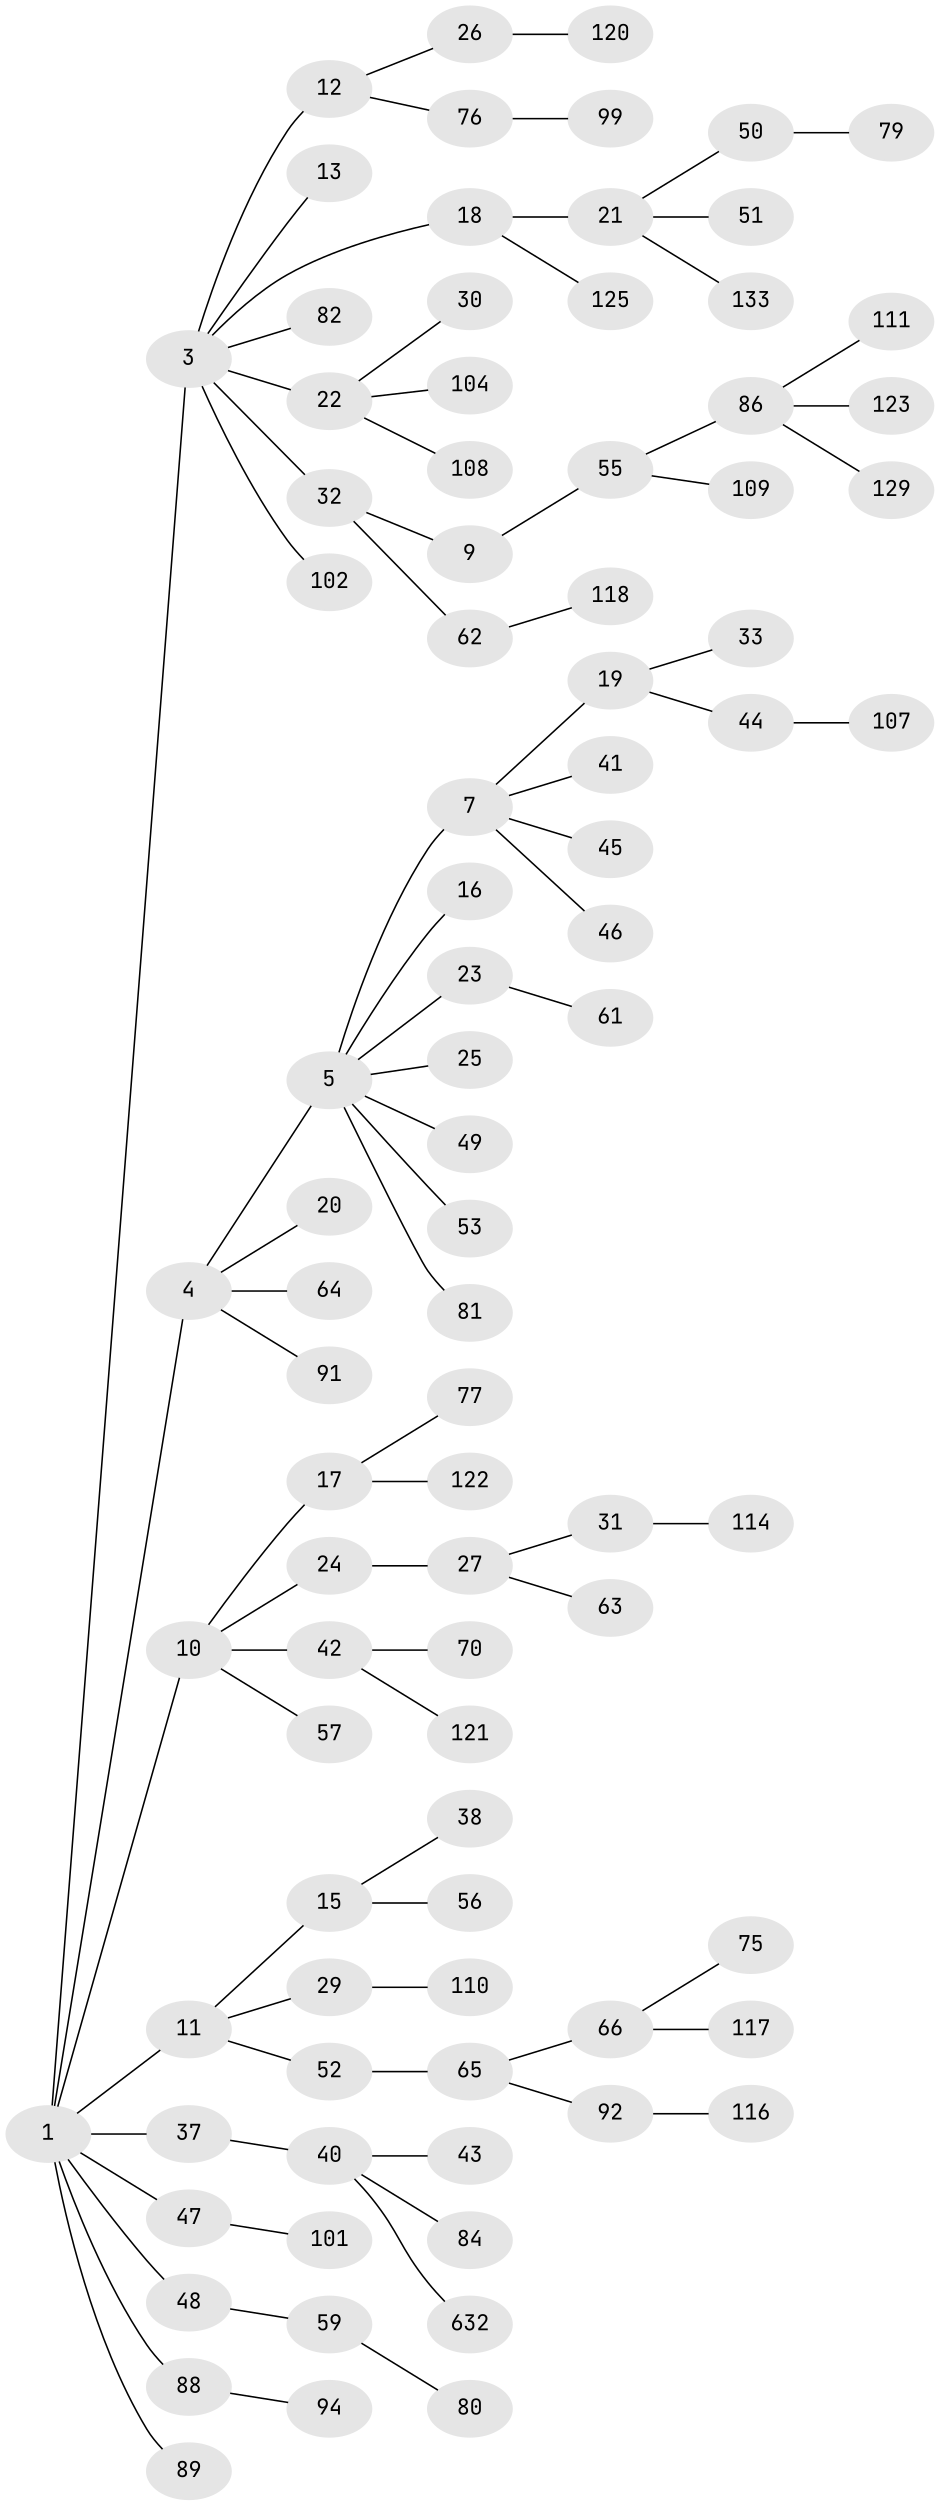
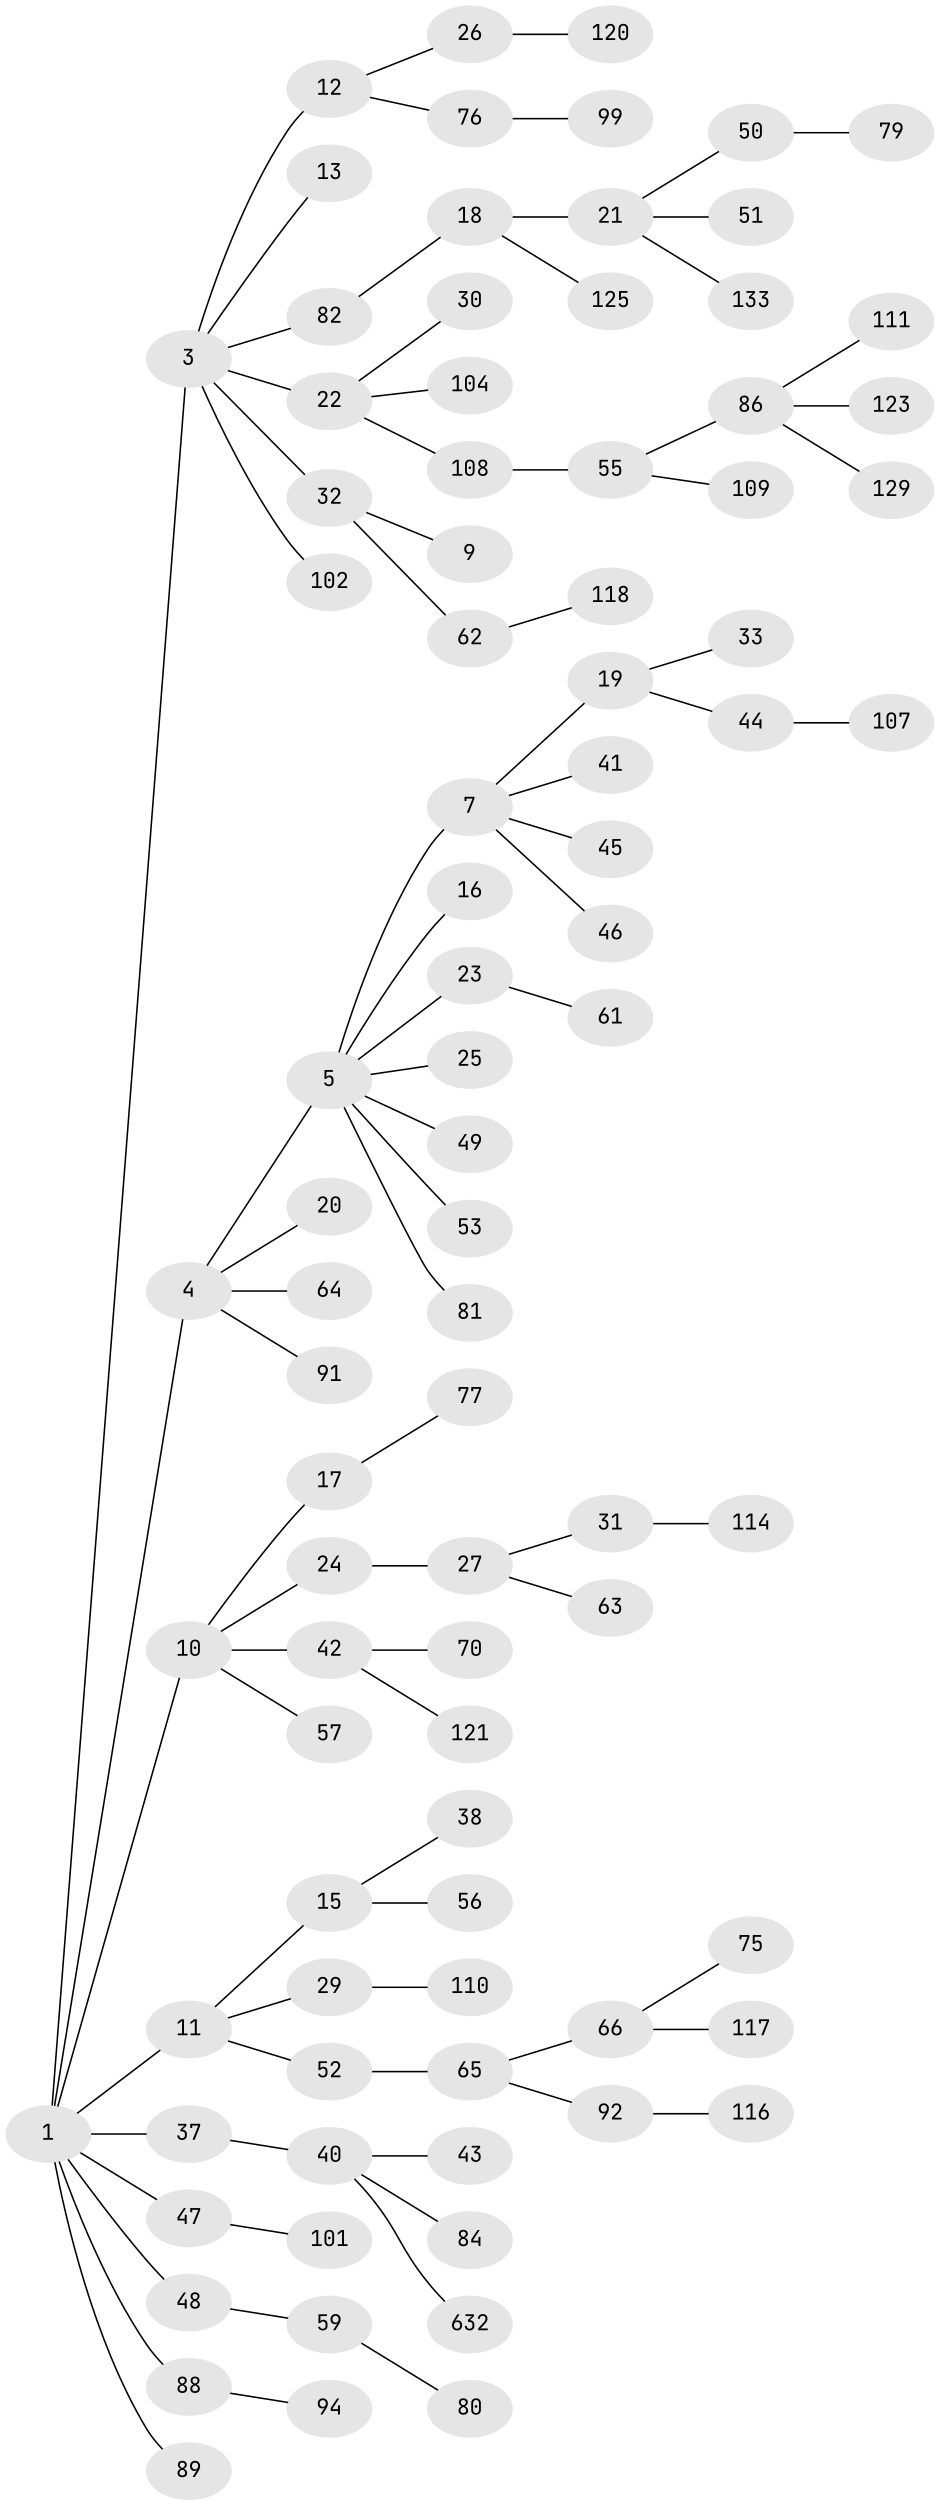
  graph {
    fontname="JetBrains Mono"
    rankdir=LR
    node [color=gray90 fontname="JetBrains Mono" style=filled]
    edge [fontname="JetBrains Mono"]
    1 [super="+2"]
    3 [super="+6"]
    4 [super="+72"]
    10 [super="+14"]
    11 [super="+39"]
    37 [super="+69"]
    47
    48 [super="+54"]
    88 [super="+93"]
    89
    12
    13
    18 [super="+73"]
    22 [super="+68"]
    32 [super="+98"]
    82
    102
    5 [super="+130"]
    20
    64
    91 [super="+131"]
    17 [super="+87"]
    24 [super="+36"]
    42 [super="+90"]
    57 [super="+126"]
    15 [super="+103"]
    29 [super="+78"]
    52
    40 [super="+115"]
    101
    59
    94 [super="+97"]
    9 [super="+105"]
    55 [super="+74"]
    26
    76
    21 [super="+35"]
    125
    30 [super="+83"]
    104
    108
    62
    7 [super="+8"]
    16
    23 [super="+58"]
    25
    49 [super="+100"]
    53
    81 [super="+106"]
    19
    41 [super="+67"]
    45 [super="+119"]
    46
    61 [super="+71"]
    33
    44 [super="+60"]
    86 [super="+112"]
    109
    77
-   122
    27 [super="+28"]
    70
    121
    38
    56
    110
    65 [super="+113"]
    120
    99 [super="+128"]
    50 [super="+85"]
    51
    133
    107 [super="+127"]
    79
    31 [super="+34"]
    63
    114
    118
    43
    84
    n81 [label=632]
    80
    66
    92 [super="+96"]
    111
    123 [super="+124"]
    129
    75
    117
    116
    1 -- 3
    1 -- 4
    1 -- 10
    1 -- 11
    1 -- 37
    1 -- 47
    1 -- 48
    1 -- 88
    1 -- 89
    3 -- 12
    3 -- 13
-   3 -- 18
+   82 -- 18
    3 -- 22
    3 -- 32
    3 -- 82
    3 -- 102
    4 -- 5
    4 -- 20
    4 -- 64
    4 -- 91
    10 -- 17
    10 -- 24
    10 -- 42
    10 -- 57
    11 -- 15
    11 -- 29
    11 -- 52
    37 -- 40
    47 -- 101
    48 -- 59
    88 -- 94
    12 -- 26
    12 -- 76
    18 -- 21
    18 -- 125
    22 -- 30
    22 -- 104
    22 -- 108
    32 -- 9
    32 -- 62
    5 -- 7
    5 -- 16
    5 -- 23
    5 -- 25
    5 -- 49
    5 -- 53
    5 -- 81
    17 -- 77
-   17 -- 122
    24 -- 27
    42 -- 70
    42 -- 121
    15 -- 38
    15 -- 56
    29 -- 110
    52 -- 65
    40 -- 43
    40 -- 84
    40 -- n81
    59 -- 80
-   9 -- 55
+   108 -- 55
    55 -- 86
    55 -- 109
    26 -- 120
    76 -- 99
    21 -- 50
    21 -- 51
    21 -- 133
    62 -- 118
    7 -- 19
    7 -- 41
    7 -- 45
    7 -- 46
    23 -- 61
    19 -- 33
    19 -- 44
    44 -- 107
    86 -- 111
    86 -- 123
    86 -- 129
    27 -- 31
    27 -- 63
    65 -- 66
    65 -- 92
    50 -- 79
    31 -- 114
    66 -- 75
    66 -- 117
    92 -- 116
  }
